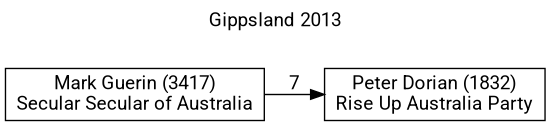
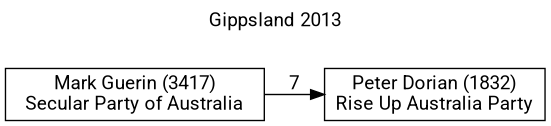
  digraph {
    label="Gippsland 2013"
    labelloc=t
    mclimit=10
    rankdir=LR
    fontname=Roboto
    node [shape=box fontname=Roboto]
    n1 [label="Peter Dorian (1832)\nRise Up Australia Party"]
-   n2 [label="Mark Guerin (3417)\nSecular Secular of Australia"]
+   n2 [label="Mark Guerin (3417)\nSecular Party of Australia"]
    n2 -> n1 [label=7 fontname=Roboto]
  }
